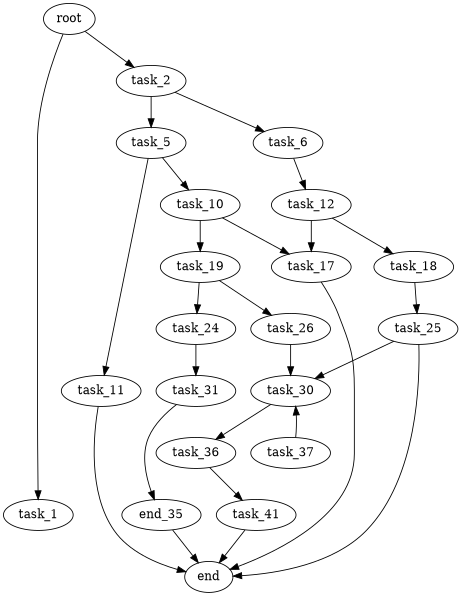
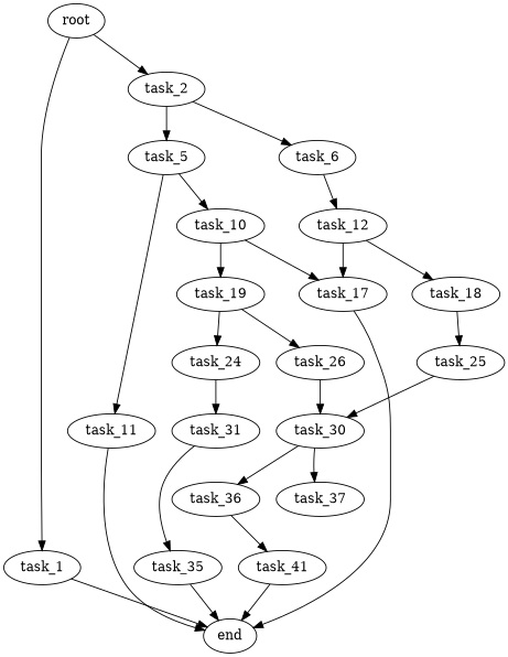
  digraph {
    root
    task_1
    task_2
    end
    task_5
    task_6
    task_10
    task_11
    task_12
    task_17
    task_19
    task_18
    task_24
    task_26
    task_25
    task_30
    task_31
    task_36
    task_37
-   task_35 [label=end_35]
+   task_35
    task_41
    root -> task_1
    root -> task_2
-   task_25 -> end
+   task_1 -> end
    task_2 -> task_5
    task_2 -> task_6
    task_5 -> task_10
    task_5 -> task_11
    task_6 -> task_12
    task_10 -> task_17
    task_10 -> task_19
    task_11 -> end
    task_12 -> task_17
    task_12 -> task_18
    task_17 -> end
    task_19 -> task_24
    task_19 -> task_26
    task_18 -> task_25
    task_24 -> task_31
    task_26 -> task_30
    task_25 -> task_30
    task_30 -> task_36
-   task_37 -> task_30
+   task_30 -> task_37
    task_31 -> task_35
    task_36 -> task_41
    task_35 -> end
    task_41 -> end
  }
